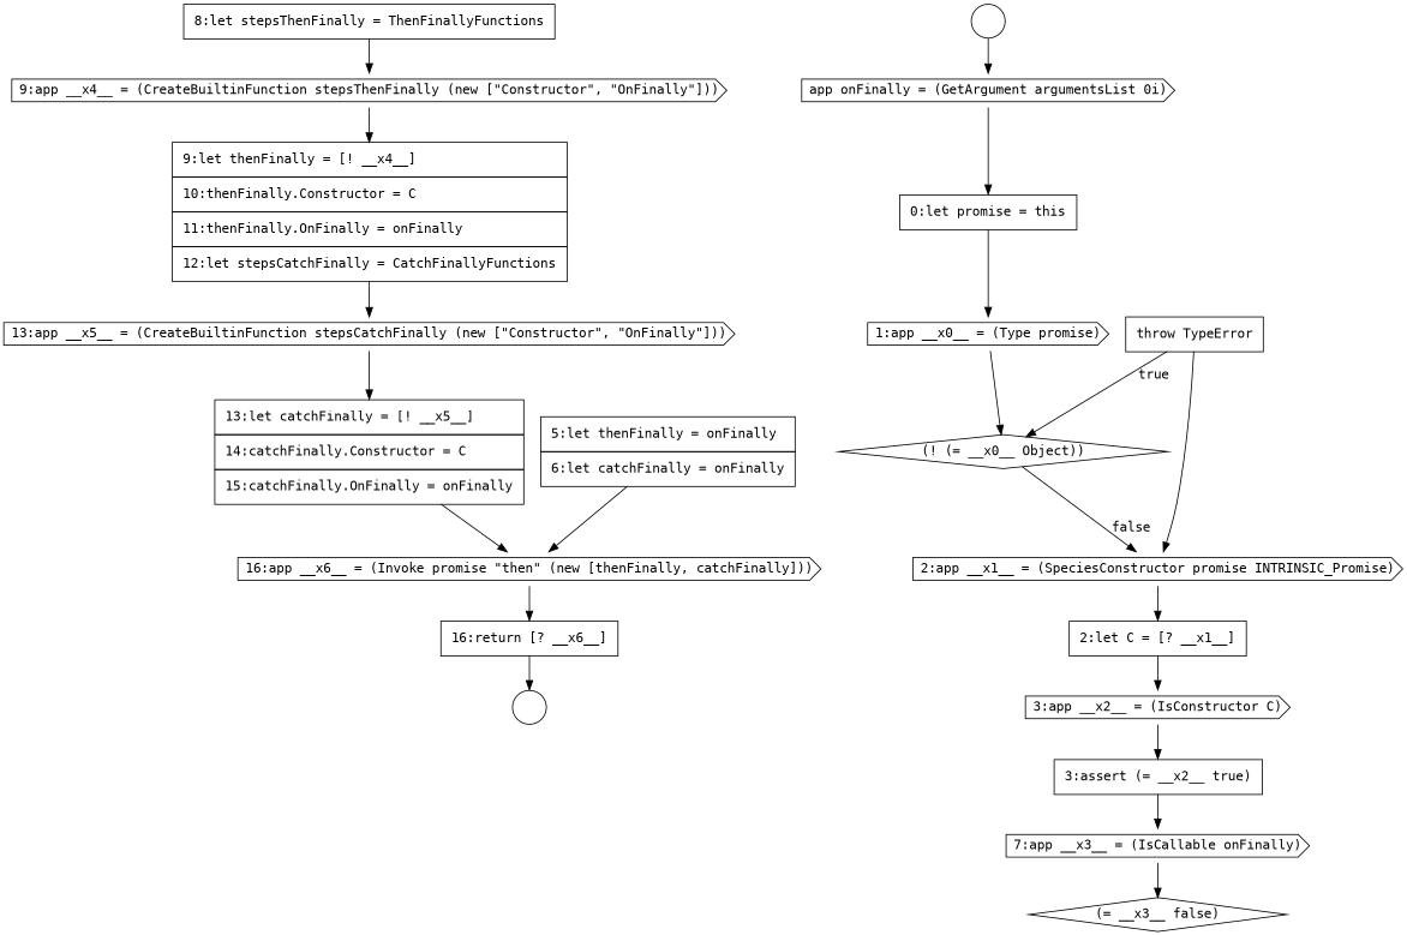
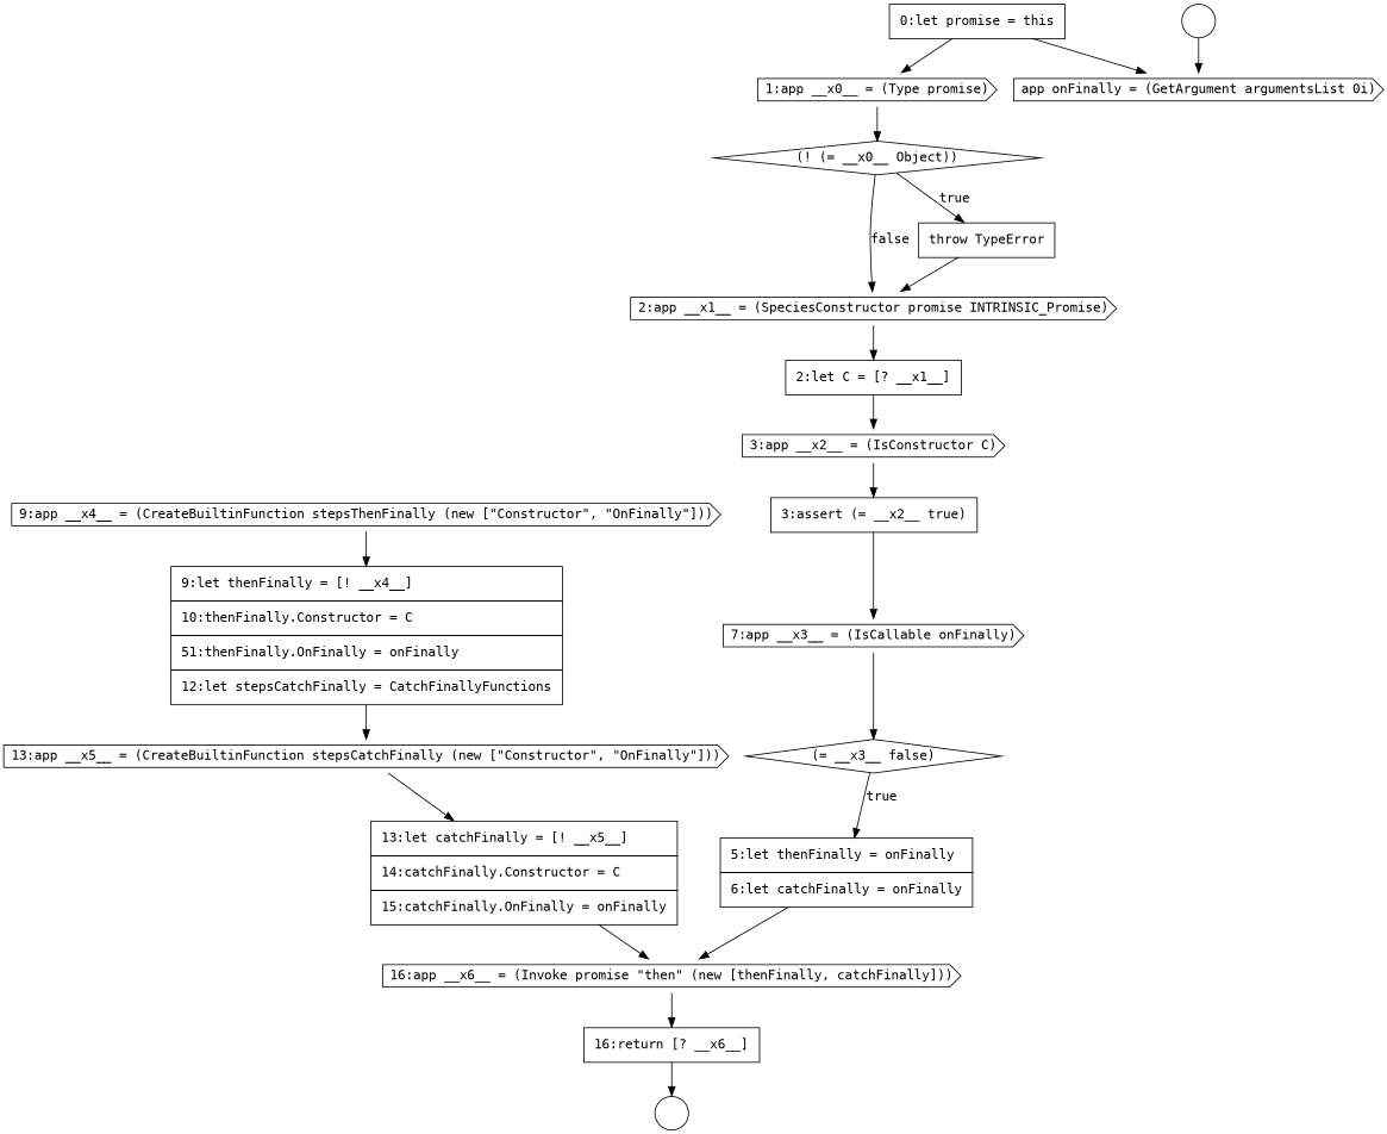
  digraph {
    fontname="DejaVu Sans Mono"
    node [color=black fillcolor=white fontname="DejaVu Sans Mono" shape=none style=filled]
    edge [color=black fontname="DejaVu Sans Mono"]
    n1 [label=<<font color="black">16:app __x6__ = (Invoke promise &quot;then&quot; (new [thenFinally, catchFinally]))</font>> shape=cds]
    n2 [label=<<font color="black">     <table border="0" cellborder="1" cellspacing="0" cellpadding="10">       <tr><td align="left">16:return [? __x6__]</td></tr>     </table>   </font>> margin=0]
    n3 [label=" " shape=circle]
    n4 [label=" " shape=circle]
    n5 [label=<<font color="black">app onFinally = (GetArgument argumentsList 0i)</font>> shape=cds]
    n6 [label=<<font color="black">     <table border="0" cellborder="1" cellspacing="0" cellpadding="10">       <tr><td align="left">0:let promise = this</td></tr>     </table>   </font>> margin=0]
-   n7 [label=<<font color="black">     <table border="0" cellborder="1" cellspacing="0" cellpadding="10">       <tr><td align="left">9:let thenFinally = [! __x4__]</td></tr>       <tr><td align="left">10:thenFinally.Constructor = C</td></tr>       <tr><td align="left">11:thenFinally.OnFinally = onFinally</td></tr>       <tr><td align="left">12:let stepsCatchFinally = CatchFinallyFunctions</td></tr>     </table>   </font>> margin=0]
+   n7 [label=<<font color="black">     <table border="0" cellborder="1" cellspacing="0" cellpadding="10">       <tr><td align="left">9:let thenFinally = [! __x4__]</td></tr>       <tr><td align="left">10:thenFinally.Constructor = C</td></tr>       <tr><td align="left">51:thenFinally.OnFinally = onFinally</td></tr>       <tr><td align="left">12:let stepsCatchFinally = CatchFinallyFunctions</td></tr>     </table>   </font>> margin=0]
    n8 [label=<<font color="black">13:app __x5__ = (CreateBuiltinFunction stepsCatchFinally (new [&quot;Constructor&quot;, &quot;OnFinally&quot;]))</font>> shape=cds]
    n9 [label=<<font color="black">     <table border="0" cellborder="1" cellspacing="0" cellpadding="10">       <tr><td align="left">13:let catchFinally = [! __x5__]</td></tr>       <tr><td align="left">14:catchFinally.Constructor = C</td></tr>       <tr><td align="left">15:catchFinally.OnFinally = onFinally</td></tr>     </table>   </font>> margin=0]
    n10 [label=<<font color="black">(= __x3__ false)</font>> shape=diamond]
    n11 [label=<<font color="black">     <table border="0" cellborder="1" cellspacing="0" cellpadding="10">       <tr><td align="left">5:let thenFinally = onFinally</td></tr>       <tr><td align="left">6:let catchFinally = onFinally</td></tr>     </table>   </font>> margin=0]
-   n12 [label=<<font color="black">     <table border="0" cellborder="1" cellspacing="0" cellpadding="10">       <tr><td align="left">8:let stepsThenFinally = ThenFinallyFunctions</td></tr>     </table>   </font>> margin=0]
    n13 [label=<<font color="black">9:app __x4__ = (CreateBuiltinFunction stepsThenFinally (new [&quot;Constructor&quot;, &quot;OnFinally&quot;]))</font>> shape=cds]
    n14 [label=<<font color="black">     <table border="0" cellborder="1" cellspacing="0" cellpadding="10">       <tr><td align="left">2:let C = [? __x1__]</td></tr>     </table>   </font>> margin=0]
    n15 [label=<<font color="black">3:app __x2__ = (IsConstructor C)</font>> shape=cds]
    n16 [label=<<font color="black">     <table border="0" cellborder="1" cellspacing="0" cellpadding="10">       <tr><td align="left">3:assert (= __x2__ true)</td></tr>     </table>   </font>> margin=0]
    n17 [label=<<font color="black">1:app __x0__ = (Type promise)</font>> shape=cds]
    n18 [label=<<font color="black">7:app __x3__ = (IsCallable onFinally)</font>> shape=cds]
    n19 [label=<<font color="black">(! (= __x0__ Object))</font>> shape=diamond]
    n20 [label=<<font color="black">2:app __x1__ = (SpeciesConstructor promise INTRINSIC_Promise)</font>> shape=cds]
    n21 [label=<<font color="black">     <table border="0" cellborder="1" cellspacing="0" cellpadding="10">       <tr><td align="left">throw TypeError</td></tr>     </table>   </font>> margin=0]
    n1 -> n2
    n2 -> n3
    n4 -> n5
-   n5 -> n6
+   n6 -> n5
    n6 -> n17
    n7 -> n8
    n8 -> n9
    n9 -> n1
+   n10 -> n11 [label=<<font color="black">true</font>>]
    n11 -> n1
-   n12 -> n13
    n13 -> n7
    n14 -> n15
    n15 -> n16
    n16 -> n18
    n17 -> n19
    n18 -> n10
    n19 -> n20 [label=<<font color="black">false</font>>]
-   n21 -> n19 [label=<<font color="black">true</font>>]
+   n19 -> n21 [label=<<font color="black">true</font>>]
    n20 -> n14
    n21 -> n20
  }
